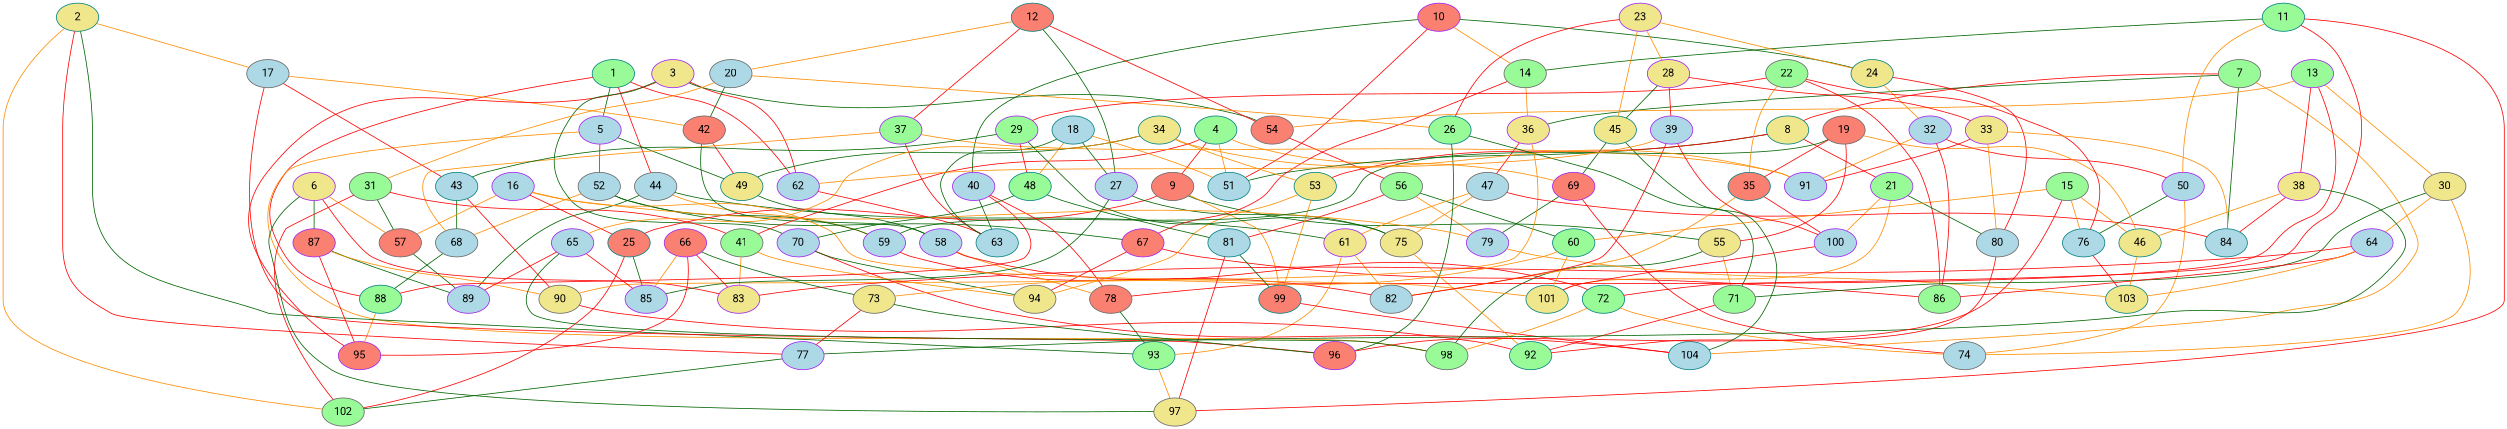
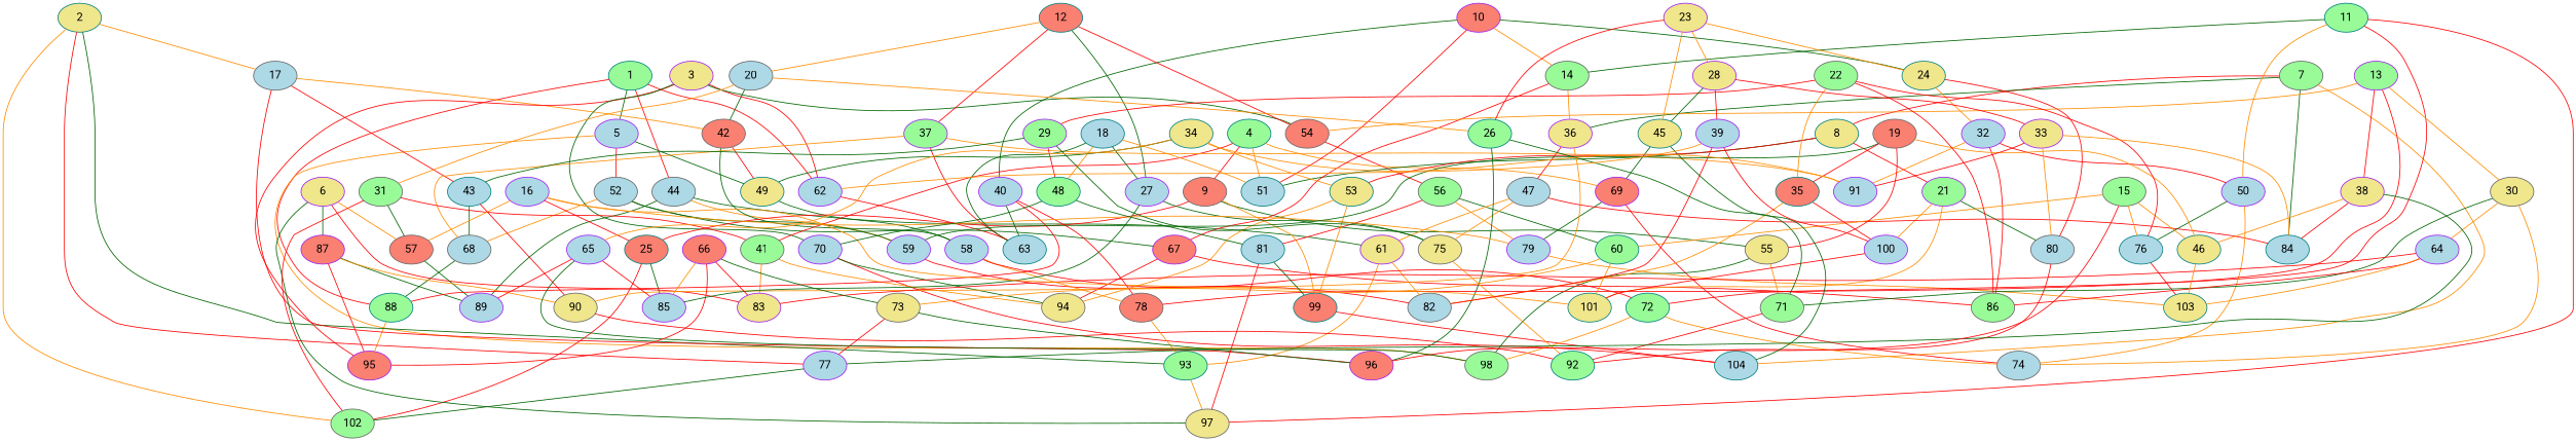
  graph {
    fontname=Roboto
    node [color=purple fillcolor=lightblue fontname=Roboto style=filled]
    edge [color=red fontname=Roboto]
    1 [color=teal fillcolor=palegreen]
    5
    44 [color=gray40]
    62
    88 [color=teal fillcolor=palegreen]
    49 [color=teal fillcolor=khaki]
    52 [color=gray40]
    98 [color=gray40 fillcolor=palegreen]
    59
    61 [fillcolor=khaki]
    89
    63 [color=teal]
    95 [fillcolor=salmon]
    2 [color=teal fillcolor=khaki]
    17 [color=gray40]
    77
    93 [color=teal fillcolor=palegreen]
    102 [color=gray40 fillcolor=palegreen]
    96 [fillcolor=salmon]
    42 [color=gray40 fillcolor=salmon]
    43 [color=teal]
    97 [color=gray40 fillcolor=khaki]
    3 [fillcolor=khaki]
    54 [color=gray40 fillcolor=salmon]
    70
    56 [color=gray40 fillcolor=palegreen]
    104 [color=teal]
    94 [color=gray40 fillcolor=khaki]
    4 [color=teal fillcolor=palegreen]
    9 [color=gray40 fillcolor=salmon]
    41 [color=gray40 fillcolor=palegreen]
    51 [color=teal]
    69 [fillcolor=salmon]
    25 [color=teal fillcolor=salmon]
    55 [color=gray40 fillcolor=khaki]
    99 [color=teal fillcolor=salmon]
    83 [fillcolor=khaki]
    79
    74 [color=gray40]
    58
    67 [fillcolor=salmon]
    68 [color=gray40]
    6 [fillcolor=khaki]
    57 [color=gray40 fillcolor=salmon]
    87 [fillcolor=salmon]
    90 [color=gray40 fillcolor=khaki]
    7 [color=gray40 fillcolor=palegreen]
    8 [color=teal fillcolor=khaki]
    36 [fillcolor=khaki]
    84 [color=teal]
    21 [fillcolor=palegreen]
    53 [color=teal fillcolor=khaki]
    47 [color=gray40]
    101 [color=teal fillcolor=khaki]
    80 [color=gray40]
    100
    85
    71 [color=gray40 fillcolor=palegreen]
    10 [fillcolor=salmon]
    14 [color=gray40 fillcolor=palegreen]
    24 [color=teal fillcolor=khaki]
    40
    32
    78 [color=gray40 fillcolor=salmon]
    11 [color=teal fillcolor=palegreen]
    50
    72 [color=teal fillcolor=palegreen]
    76 [color=teal]
    12 [color=teal fillcolor=salmon]
    20 [color=gray40]
    27
    37 [fillcolor=palegreen]
    26 [color=teal fillcolor=palegreen]
    31 [color=gray40 fillcolor=palegreen]
    75 [color=gray40 fillcolor=khaki]
    91
    13 [fillcolor=palegreen]
    30 [color=gray40 fillcolor=khaki]
    38 [fillcolor=khaki]
    64
    46 [color=teal fillcolor=khaki]
    86 [color=gray40 fillcolor=palegreen]
    15 [color=gray40 fillcolor=palegreen]
    60 [color=teal fillcolor=palegreen]
    103 [color=teal fillcolor=khaki]
    73 [color=gray40 fillcolor=khaki]
    16
    18 [color=teal]
    48 [color=teal fillcolor=palegreen]
    81 [color=teal]
    19 [color=gray40 fillcolor=salmon]
    35 [color=teal fillcolor=salmon]
    82 [color=gray40]
    92 [color=teal fillcolor=palegreen]
    22 [color=gray40 fillcolor=palegreen]
    29 [fillcolor=palegreen]
    23 [fillcolor=khaki]
    28 [fillcolor=khaki]
    45 [color=teal fillcolor=khaki]
    33 [fillcolor=khaki]
    39
    34 [color=teal fillcolor=khaki]
    65
    66 [fillcolor=salmon]
    1 -- 5 [color=darkgreen]
    1 -- 44
    1 -- 62
    1 -- 88
    5 -- 49 [color=darkgreen]
    5 -- 52
    5 -- 98 [color=darkorange]
    44 -- 59 [color=darkorange]
    44 -- 61 [color=darkgreen]
    44 -- 89 [color=darkgreen]
    62 -- 63
    88 -- 95 [color=darkorange]
    49 -- 58 [color=darkgreen]
    52 -- 59 [color=darkgreen]
    52 -- 67 [color=darkgreen]
    52 -- 68 [color=darkorange]
    59 -- 82
    61 -- 93 [color=darkorange]
    61 -- 82 [color=darkorange]
    2 -- 17 [color=darkorange]
    2 -- 77
    2 -- 93 [color=darkgreen]
    2 -- 102 [color=darkorange]
    17 -- 96
    17 -- 42 [color=darkorange]
    17 -- 43
    77 -- 102 [color=darkgreen]
    93 -- 97 [color=darkorange]
    42 -- 49
    42 -- 58 [color=darkgreen]
    43 -- 68 [color=darkgreen]
    43 -- 90
    3 -- 62
    3 -- 95
    3 -- 54 [color=darkgreen]
    3 -- 70 [color=darkgreen]
    54 -- 56
    70 -- 104
    70 -- 94 [color=darkgreen]
    56 -- 79 [color=darkorange]
    56 -- 60 [color=darkgreen]
    56 -- 81
    4 -- 9
    4 -- 41
    4 -- 51 [color=darkorange]
    4 -- 69 [color=darkorange]
    9 -- 25
    9 -- 55 [color=darkgreen]
    9 -- 99 [color=darkorange]
    41 -- 94 [color=darkorange]
    41 -- 83 [color=darkorange]
    69 -- 79 [color=darkgreen]
    69 -- 74
    25 -- 102
    25 -- 85 [color=darkgreen]
    55 -- 98 [color=darkgreen]
    55 -- 71 [color=darkorange]
    99 -- 104
    79 -- 103 [color=darkorange]
    58 -- 78 [color=darkorange]
    58 -- 72
    67 -- 94
    67 -- 86
    68 -- 88 [color=darkgreen]
    6 -- 97 [color=darkgreen]
    6 -- 83
    6 -- 57 [color=darkorange]
    6 -- 87 [color=darkgreen]
    57 -- 89 [color=darkgreen]
    87 -- 89 [color=darkgreen]
    87 -- 95
    87 -- 90 [color=darkorange]
    90 -- 92
    7 -- 104 [color=darkorange]
    7 -- 8
    7 -- 36 [color=darkgreen]
    7 -- 84 [color=darkgreen]
    8 -- 51 [color=darkgreen]
    8 -- 21
    8 -- 53
    36 -- 90 [color=darkorange]
    36 -- 47
    21 -- 101 [color=darkorange]
    21 -- 80 [color=darkgreen]
    21 -- 100 [color=darkorange]
    53 -- 94 [color=darkorange]
    53 -- 99 [color=darkorange]
    47 -- 61 [color=darkorange]
    47 -- 84
    47 -- 75 [color=darkorange]
    80 -- 92
    100 -- 101
    71 -- 92
    10 -- 51
    10 -- 14 [color=darkorange]
    10 -- 24 [color=darkgreen]
    10 -- 40 [color=darkgreen]
    14 -- 67
    14 -- 36 [color=darkorange]
    24 -- 80
    24 -- 32 [color=darkorange]
    40 -- 88
    40 -- 63 [color=darkgreen]
    40 -- 78
    32 -- 50
    32 -- 91 [color=darkorange]
    32 -- 86
-   78 -- 93 [color=darkgreen]
+   78 -- 93 [color=darkorange]
    11 -- 97
    11 -- 14 [color=darkgreen]
    11 -- 50 [color=darkorange]
    11 -- 72
    50 -- 74 [color=darkorange]
    50 -- 76 [color=darkgreen]
    72 -- 98 [color=darkorange]
    72 -- 74 [color=darkorange]
    76 -- 103
    12 -- 54
    12 -- 20 [color=darkorange]
    12 -- 27 [color=darkgreen]
    12 -- 37
    20 -- 42 [color=darkgreen]
    20 -- 26 [color=darkorange]
    20 -- 31 [color=darkorange]
    27 -- 85 [color=darkgreen]
    27 -- 75 [color=darkgreen]
    37 -- 63
    37 -- 68 [color=darkorange]
    37 -- 91 [color=darkorange]
    26 -- 96 [color=darkgreen]
    26 -- 71 [color=darkgreen]
    31 -- 102
    31 -- 41
    31 -- 57 [color=darkgreen]
    75 -- 92 [color=darkorange]
    13 -- 54 [color=darkorange]
    13 -- 78
    13 -- 30 [color=darkorange]
    13 -- 38
    30 -- 74 [color=darkorange]
    30 -- 71 [color=darkgreen]
    30 -- 64 [color=darkorange]
    38 -- 77 [color=darkgreen]
    38 -- 84
    38 -- 46 [color=darkorange]
    64 -- 83
    64 -- 86
    64 -- 103 [color=darkorange]
    46 -- 103 [color=darkorange]
    15 -- 96
    15 -- 76 [color=darkorange]
    15 -- 46 [color=darkorange]
    15 -- 60 [color=darkorange]
    60 -- 101 [color=darkorange]
    60 -- 73 [color=darkorange]
    73 -- 77
    73 -- 96 [color=darkgreen]
    16 -- 25
    16 -- 79 [color=darkorange]
    16 -- 57 [color=darkorange]
    16 -- 101 [color=darkorange]
    18 -- 63 [color=darkgreen]
    18 -- 51 [color=darkorange]
    18 -- 27 [color=darkgreen]
    18 -- 48 [color=darkorange]
    48 -- 70 [color=darkgreen]
    48 -- 81 [color=darkgreen]
    81 -- 97
    81 -- 99 [color=darkgreen]
    19 -- 59 [color=darkgreen]
    19 -- 55
    19 -- 46 [color=darkorange]
    19 -- 35
    35 -- 100
    35 -- 82 [color=darkorange]
    22 -- 76
    22 -- 86
    22 -- 35 [color=darkorange]
    22 -- 29
    29 -- 43 [color=darkgreen]
    29 -- 75 [color=darkgreen]
    29 -- 48
    23 -- 24 [color=darkorange]
    23 -- 26
    23 -- 28 [color=darkorange]
    23 -- 45 [color=darkorange]
    28 -- 45 [color=darkgreen]
    28 -- 33
    28 -- 39
    45 -- 104 [color=darkgreen]
    45 -- 69 [color=darkgreen]
    33 -- 84 [color=darkorange]
    33 -- 80 [color=darkorange]
    33 -- 91
    39 -- 62 [color=darkorange]
    39 -- 100
    39 -- 82
    34 -- 49 [color=darkgreen]
    34 -- 53 [color=darkorange]
    34 -- 91 [color=darkorange]
    34 -- 65 [color=darkorange]
    65 -- 98 [color=darkgreen]
    65 -- 89
    65 -- 85
    66 -- 95
    66 -- 83
    66 -- 85 [color=darkorange]
    66 -- 73 [color=darkgreen]
  }
